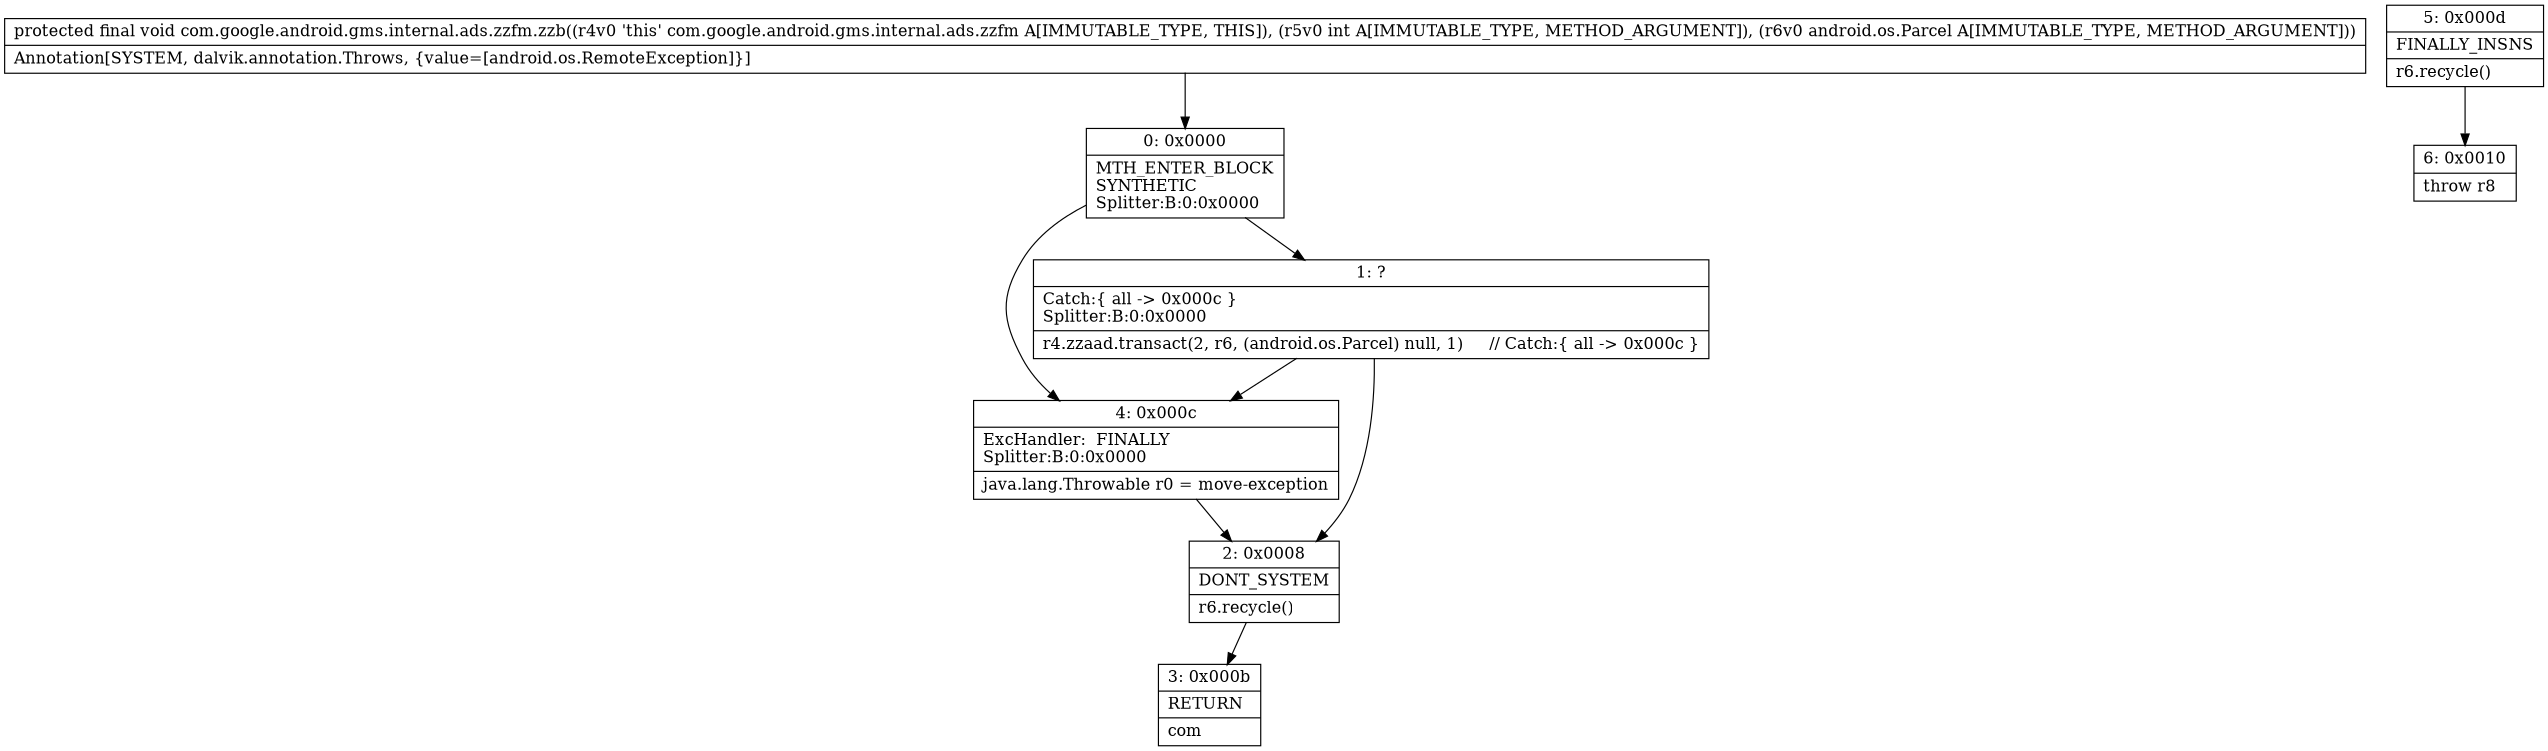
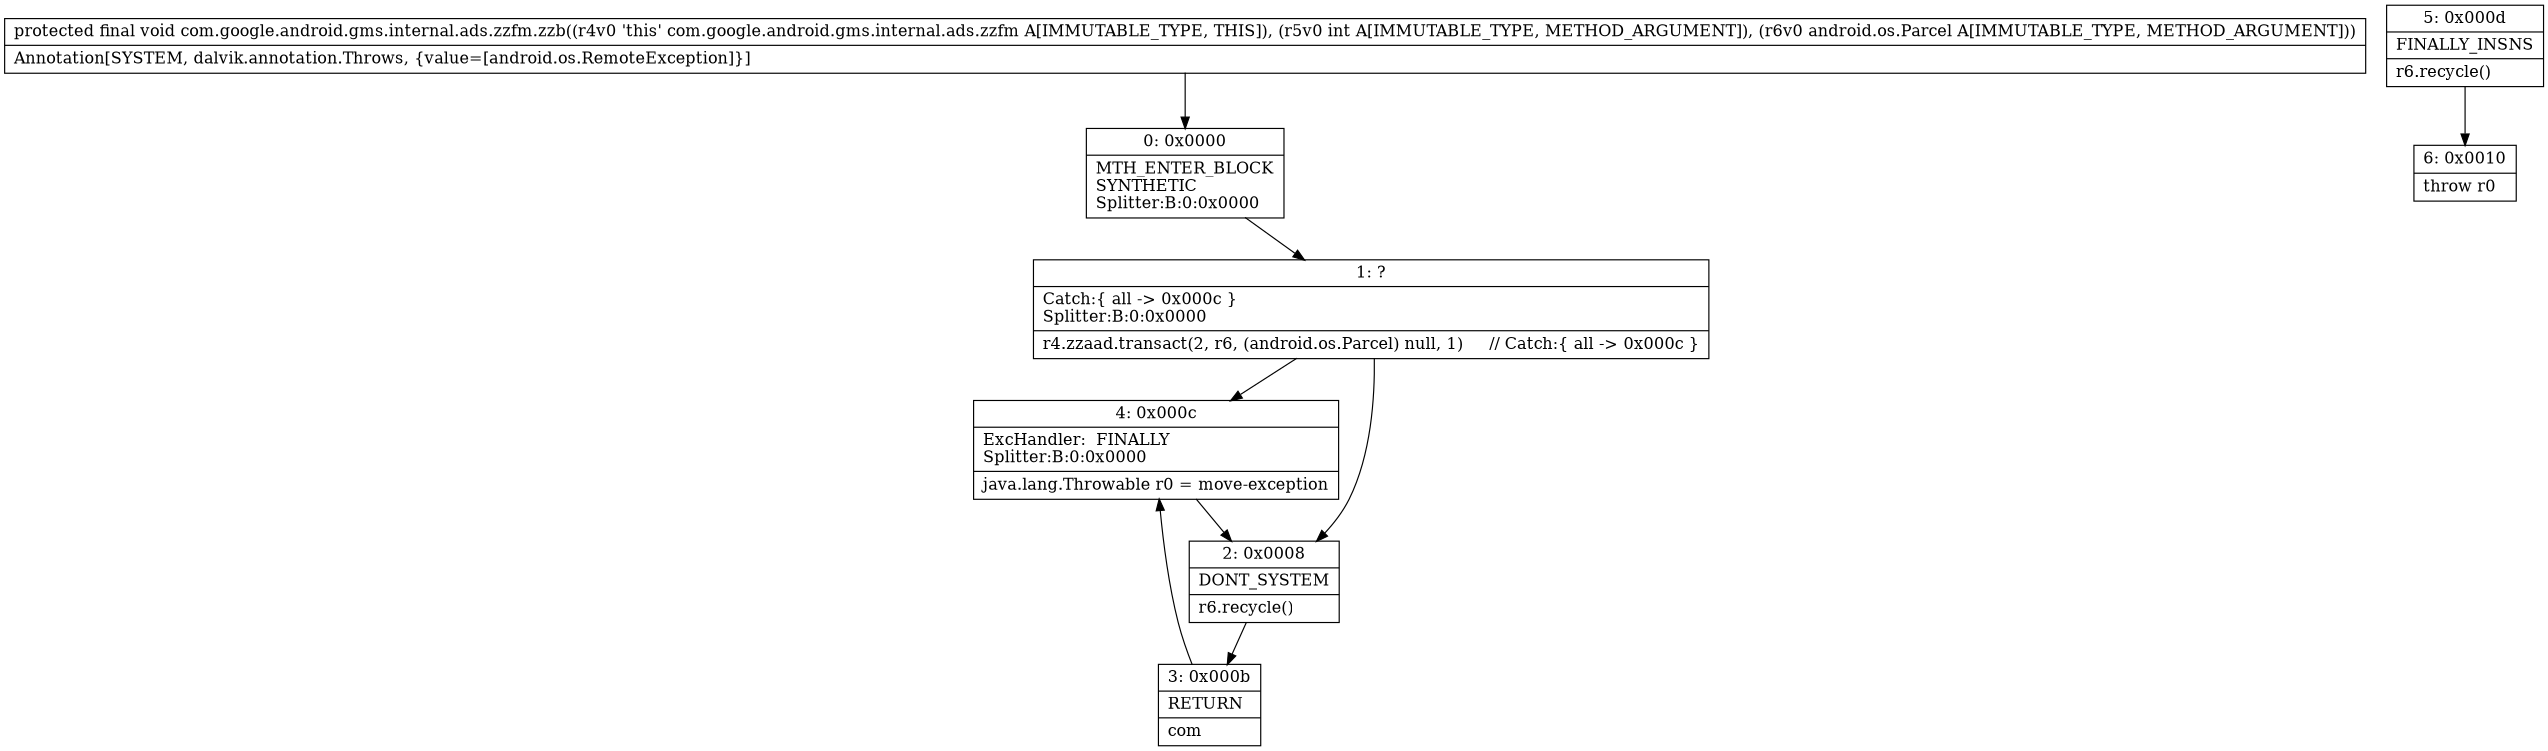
  digraph {
    node [shape=record]
    n1 [label="{0\:\ 0x0000|MTH_ENTER_BLOCK\lSYNTHETIC\lSplitter:B:0:0x0000\l}"]
    n2 [label="{1\:\ ?|Catch:\{ all \-\> 0x000c \}\lSplitter:B:0:0x0000\l|r4.zzaad.transact(2, r6, (android.os.Parcel) null, 1)     \/\/ Catch:\{ all \-\> 0x000c \}\l}"]
    n3 [label="{4\:\ 0x000c|ExcHandler:  FINALLY\lSplitter:B:0:0x0000\l|java.lang.Throwable r0 = move\-exception\l}"]
    n4 [label="{2\:\ 0x0008|DONT_SYSTEM\l|r6.recycle()\l}"]
    n5 [label="{3\:\ 0x000b|RETURN\l|com\l}"]
    n6 [label="{5\:\ 0x000d|FINALLY_INSNS\l|r6.recycle()\l}"]
-   n7 [label="{6\:\ 0x0010|throw r8\l}"]
+   n7 [label="{6\:\ 0x0010|throw r0\l}"]
    n8 [label="{protected final void com.google.android.gms.internal.ads.zzfm.zzb((r4v0 'this' com.google.android.gms.internal.ads.zzfm A[IMMUTABLE_TYPE, THIS]), (r5v0 int A[IMMUTABLE_TYPE, METHOD_ARGUMENT]), (r6v0 android.os.Parcel A[IMMUTABLE_TYPE, METHOD_ARGUMENT]))  | Annotation[SYSTEM, dalvik.annotation.Throws, \{value=[android.os.RemoteException]\}]\l}"]
    n1 -> n2
-   n1 -> n3
+   n5 -> n3
    n2 -> n3
    n2 -> n4
    n3 -> n4
    n4 -> n5
    n6 -> n7
    n8 -> n1
  }
